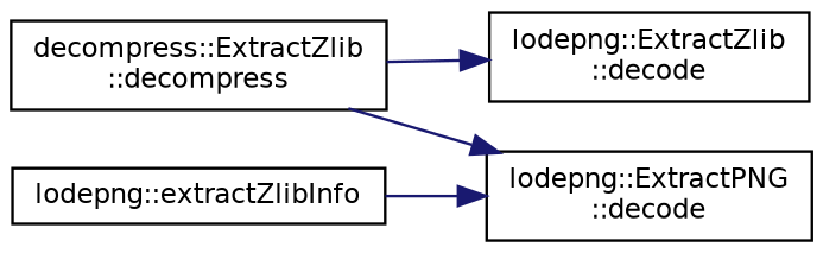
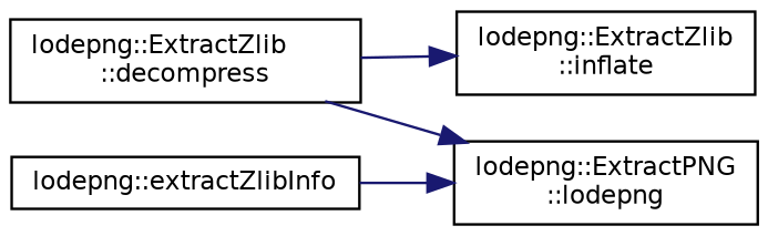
  digraph {
    rankdir=RL
    node [color=black fillcolor=white fontname=Helvetica fontsize=10 shape=record style=filled]
    edge [color=midnightblue dir=back fontname=Helvetica fontsize=10 labelfontname=Helvetica labelfontsize=10 style=solid]
-   n1 [height=0.2 label="lodepng::ExtractZlib\l::decode" width=0.4]
-   n2 [height=0.2 label="decompress::ExtractZlib\l::decompress" width=0.4]
-   n3 [height=0.2 label="lodepng::ExtractPNG\l::decode" width=0.4]
+   n1 [height=0.2 label="lodepng::ExtractZlib\l::inflate" width=0.4]
+   n2 [height=0.2 label="lodepng::ExtractZlib\l::decompress" width=0.4]
+   n3 [height=0.2 label="lodepng::ExtractPNG\l::lodepng" width=0.4]
    n4 [height=0.2 label="lodepng::extractZlibInfo" width=0.4]
    n1 -> n2
    n3 -> n2
    n3 -> n4
  }
